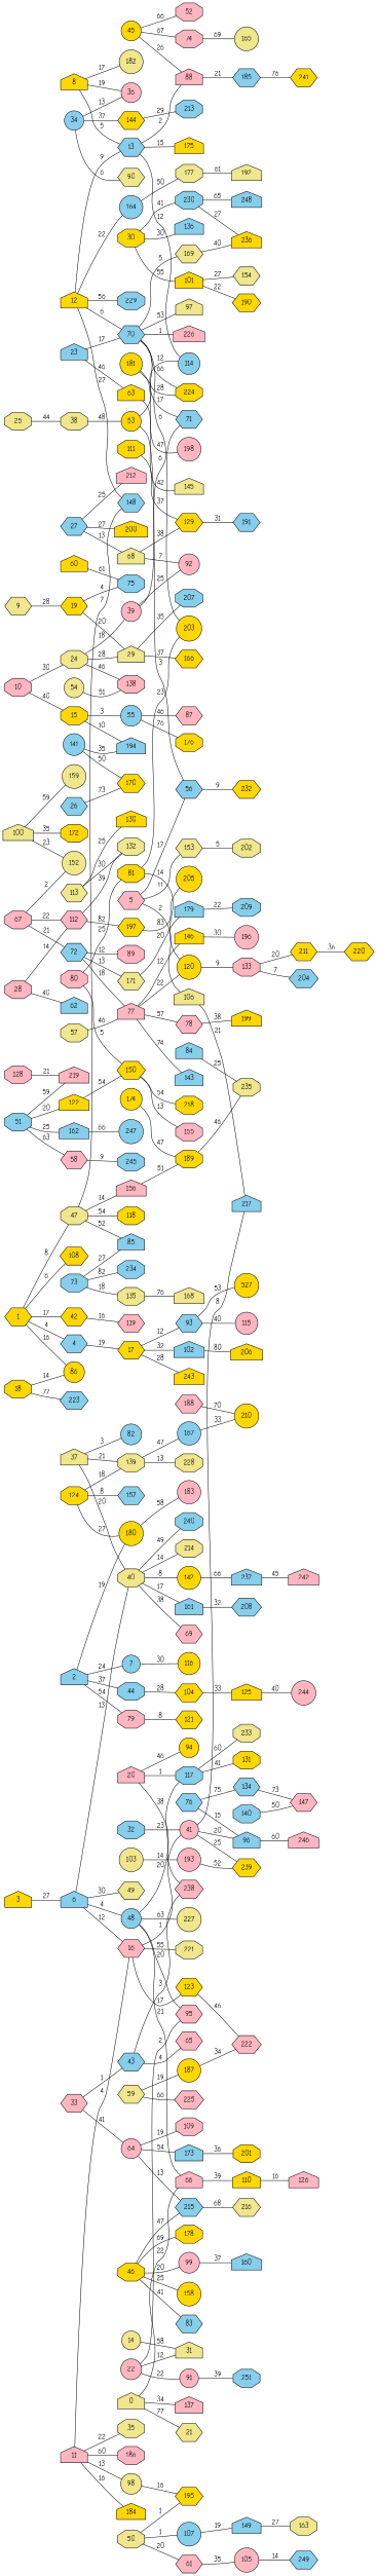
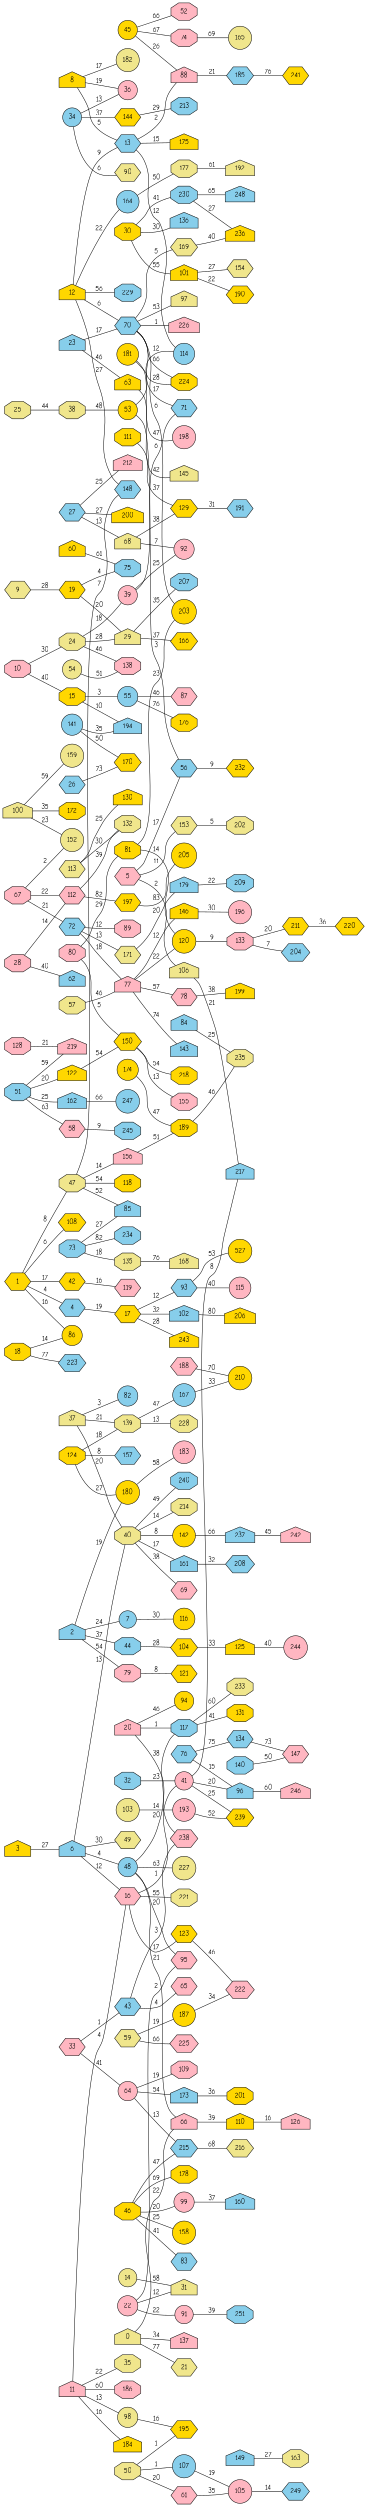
  graph {
    fontname="Comic Neue"
    rankdir=LR
    node [fillcolor=gold fontname="Comic Neue" shape=hexagon style=filled]
    edge [fontname="Comic Neue"]
    16 [fillcolor=lightpink]
    41 [fillcolor=lightpink shape=circle]
    123
    221 [fillcolor=khaki shape=octagon]
    217 [fillcolor=skyblue shape=house]
    96 [fillcolor=skyblue shape=house]
    239
    222 [fillcolor=lightpink]
    246 [fillcolor=lightpink shape=house]
    20 [fillcolor=lightpink shape=house]
    117 [fillcolor=skyblue shape=octagon]
    238 [fillcolor=lightpink]
    94 [shape=circle]
    131 [shape=octagon]
    233 [fillcolor=khaki shape=octagon]
    33 [fillcolor=lightpink]
    43 [fillcolor=skyblue]
    64 [fillcolor=lightpink shape=circle]
    65 [fillcolor=lightpink]
    215 [fillcolor=skyblue]
    109 [fillcolor=lightpink shape=octagon]
    173 [fillcolor=skyblue shape=house]
    50 [fillcolor=khaki shape=octagon]
    107 [fillcolor=skyblue shape=circle]
    195
    61 [fillcolor=lightpink]
    149 [fillcolor=skyblue shape=house]
    105 [fillcolor=lightpink shape=circle]
    163 [fillcolor=khaki shape=octagon]
    70 [fillcolor=skyblue]
    226 [fillcolor=lightpink shape=house]
    169 [fillcolor=khaki]
    71 [fillcolor=skyblue]
    203 [shape=circle]
    224 [shape=octagon]
    97 [fillcolor=khaki shape=house]
    236 [shape=house]
    5 [fillcolor=lightpink]
    106 [fillcolor=khaki shape=house]
    56 [fillcolor=skyblue]
    153 [fillcolor=khaki]
    232
    202 [fillcolor=khaki shape=octagon]
    13 [fillcolor=skyblue]
    88 [fillcolor=lightpink shape=house]
    114 [fillcolor=skyblue shape=circle]
    175 [shape=house]
    185 [fillcolor=skyblue]
    241
    22 [fillcolor=lightpink shape=circle]
    95 [fillcolor=lightpink]
    31 [fillcolor=khaki shape=house]
    91 [fillcolor=lightpink shape=circle]
    n54 [fillcolor=skyblue label=251 shape=octagon]
    67 [fillcolor=lightpink shape=octagon]
    152 [fillcolor=khaki shape=circle]
    72 [fillcolor=skyblue]
    112 [fillcolor=lightpink]
    89 [fillcolor=lightpink shape=octagon]
    77 [fillcolor=lightpink shape=house]
    171 [fillcolor=khaki]
    132 [fillcolor=khaki shape=octagon]
    197
    15 [shape=octagon]
    55 [fillcolor=skyblue shape=circle]
    194 [fillcolor=skyblue shape=house]
    87 [fillcolor=lightpink]
    176 [shape=octagon]
    37 [fillcolor=khaki shape=house]
    82 [fillcolor=skyblue shape=circle]
    40 [fillcolor=khaki shape=octagon]
    139 [fillcolor=khaki shape=octagon]
    142 [shape=circle]
    214 [fillcolor=khaki shape=octagon]
    161 [fillcolor=skyblue shape=house]
    69 [fillcolor=lightpink]
    240 [fillcolor=skyblue shape=octagon]
    228 [fillcolor=khaki shape=octagon]
    167 [fillcolor=skyblue shape=circle]
    53 [shape=circle]
    4 [fillcolor=skyblue]
    1
    108
    47 [fillcolor=khaki shape=octagon]
    86 [shape=circle]
    42
    17
    148 [fillcolor=skyblue]
    156 [fillcolor=lightpink shape=house]
    85 [fillcolor=skyblue shape=house]
    118 [shape=octagon]
    119 [fillcolor=lightpink]
    93 [fillcolor=skyblue]
    243 [shape=house]
    102 [fillcolor=skyblue shape=house]
    6 [fillcolor=skyblue shape=house]
    48 [fillcolor=skyblue shape=circle]
    49 [fillcolor=khaki]
    66 [fillcolor=lightpink shape=house]
    227 [fillcolor=khaki shape=circle]
    110 [shape=house]
    11 [fillcolor=lightpink shape=house]
    98 [fillcolor=khaki shape=circle]
    184 [shape=house]
    35 [fillcolor=khaki shape=octagon]
    186 [fillcolor=lightpink shape=octagon]
    75 [fillcolor=skyblue shape=octagon]
    19
    29 [fillcolor=khaki shape=house]
    207 [fillcolor=skyblue shape=octagon]
    166
    8 [shape=house]
    36 [fillcolor=lightpink shape=circle]
    182 [fillcolor=khaki shape=circle]
    80 [fillcolor=lightpink shape=octagon]
    150
    81 [shape=octagon]
    155 [fillcolor=lightpink shape=octagon]
    218 [shape=octagon]
    120 [shape=circle]
    12 [shape=house]
    164 [fillcolor=skyblue shape=circle]
    229 [fillcolor=skyblue shape=octagon]
    177 [fillcolor=khaki shape=octagon]
    34 [fillcolor=skyblue shape=circle]
    90 [fillcolor=khaki]
    144
    213 [fillcolor=skyblue shape=octagon]
    39 [fillcolor=lightpink shape=circle]
    92 [fillcolor=lightpink shape=circle]
    189 [shape=octagon]
    68 [fillcolor=khaki shape=house]
    129
    191 [fillcolor=skyblue]
    133 [fillcolor=lightpink shape=octagon]
    204 [fillcolor=skyblue]
    211
    220
    237 [fillcolor=skyblue shape=house]
    208 [fillcolor=skyblue]
    242 [fillcolor=lightpink shape=house]
    79 [fillcolor=lightpink shape=octagon]
    121
    124 [shape=octagon]
    157 [fillcolor=skyblue]
    180 [shape=circle]
    183 [fillcolor=lightpink shape=circle]
    58 [fillcolor=lightpink]
    245 [fillcolor=skyblue shape=octagon]
    115 [fillcolor=lightpink shape=circle]
    n151 [label=527 shape=circle]
    206 [shape=house]
    146 [shape=house]
    78 [fillcolor=lightpink]
    143 [fillcolor=skyblue shape=house]
    179 [fillcolor=skyblue shape=house]
    196 [fillcolor=lightpink shape=circle]
    199 [shape=house]
    27 [fillcolor=skyblue]
    212 [fillcolor=lightpink shape=house]
    200 [shape=house]
    216 [fillcolor=khaki]
    201 [shape=octagon]
    209 [fillcolor=skyblue shape=octagon]
    210 [shape=circle]
    18 [shape=octagon]
    223 [fillcolor=skyblue]
    28 [fillcolor=lightpink shape=octagon]
    62 [fillcolor=skyblue shape=house]
    205 [shape=circle]
    235 [fillcolor=khaki shape=octagon]
    103 [fillcolor=khaki shape=circle]
    193 [fillcolor=lightpink shape=circle]
    249 [fillcolor=skyblue]
    76 [fillcolor=skyblue]
    134 [fillcolor=skyblue]
    147 [fillcolor=lightpink]
    126 [fillcolor=lightpink shape=house]
    23 [fillcolor=skyblue shape=house]
    63 [shape=house]
    145 [fillcolor=khaki shape=house]
    24 [fillcolor=khaki shape=octagon]
    138 [fillcolor=lightpink shape=octagon]
    73 [fillcolor=skyblue shape=octagon]
    135 [fillcolor=khaki shape=octagon]
    234 [fillcolor=skyblue shape=octagon]
    168 [fillcolor=khaki shape=house]
    2 [fillcolor=skyblue shape=house]
    7 [fillcolor=skyblue shape=circle]
    44 [fillcolor=skyblue shape=octagon]
    116 [shape=circle]
    104
    59 [fillcolor=khaki]
    187 [shape=circle]
    225 [fillcolor=lightpink]
    46 [shape=octagon]
    99 [fillcolor=lightpink shape=circle]
    158 [shape=circle]
    83 [fillcolor=skyblue]
    178 [shape=octagon]
    160 [fillcolor=skyblue shape=house]
    51 [fillcolor=skyblue shape=octagon]
    122 [shape=house]
    219 [fillcolor=lightpink shape=house]
    162 [fillcolor=skyblue shape=house]
    247 [fillcolor=skyblue shape=circle]
    128 [fillcolor=lightpink shape=octagon]
    0 [fillcolor=khaki shape=house]
    137 [fillcolor=lightpink shape=house]
    21 [fillcolor=khaki]
    192 [fillcolor=khaki shape=house]
    101 [shape=house]
    190
    154 [fillcolor=khaki]
    32 [fillcolor=skyblue shape=octagon]
    100 [fillcolor=khaki shape=house]
    172 [shape=octagon]
    159 [fillcolor=khaki shape=circle]
    84 [fillcolor=skyblue shape=house]
    113 [fillcolor=khaki]
    130 [shape=house]
    45 [shape=circle]
    52 [fillcolor=lightpink shape=octagon]
    74 [fillcolor=lightpink shape=octagon]
    165 [fillcolor=khaki shape=circle]
    3 [shape=house]
    230 [fillcolor=skyblue shape=octagon]
    248 [fillcolor=skyblue shape=house]
    9 [fillcolor=khaki]
    125 [shape=house]
    244 [fillcolor=lightpink shape=circle]
    181 [shape=circle]
    198 [fillcolor=lightpink shape=circle]
    10 [fillcolor=lightpink shape=octagon]
    30 [shape=octagon]
    136 [fillcolor=skyblue shape=house]
    141 [fillcolor=skyblue shape=circle]
    170
    111 [shape=octagon]
    25 [fillcolor=khaki shape=octagon]
    38 [fillcolor=khaki shape=octagon]
    57 [fillcolor=khaki shape=octagon]
    174 [shape=circle]
    140 [fillcolor=skyblue shape=octagon]
    54 [fillcolor=khaki shape=circle]
    14 [fillcolor=khaki shape=circle]
    60 [shape=house]
    188 [fillcolor=lightpink]
    26 [fillcolor=skyblue]
    16 -- 41 [label=1]
    16 -- 123 [label=17]
    16 -- 221 [label=55]
    41 -- 217 [label=8]
    41 -- 96 [label=20]
    41 -- 239 [label=25]
    123 -- 222 [label=46]
    96 -- 246 [label=60]
    20 -- 117 [label=1]
    20 -- 238 [label=38]
    20 -- 94 [label=46]
    117 -- 131 [label=41]
    117 -- 233 [label=60]
    33 -- 43 [label=1]
    33 -- 64 [label=41]
    43 -- 238 [label=3]
    43 -- 65 [label=4]
    64 -- 215 [label=13]
    64 -- 109 [label=19]
    64 -- 173 [label=54]
    215 -- 216 [label=68]
    173 -- 201 [label=36]
    50 -- 107 [label=1]
    50 -- 195 [label=1]
    50 -- 61 [label=20]
-   107 -- 149 [label=19]
+   107 -- 105 [label=19]
    61 -- 105 [label=35]
    149 -- 163 [label=27]
    105 -- 249 [label=14]
    70 -- 226 [label=1]
    70 -- 169 [label=5]
    70 -- 71 [label=17]
    70 -- 203 [label=6]
    70 -- 224 [label=66]
    70 -- 97 [label=53]
    169 -- 236 [label=40]
    5 -- 106 [label=2]
    5 -- 56 [label=17]
    5 -- 153 [label=11]
    106 -- 217 [label=21]
    56 -- 232 [label=9]
    153 -- 202 [label=5]
    13 -- 88 [label=2]
    13 -- 114 [label=12]
    13 -- 175 [label=15]
    88 -- 185 [label=21]
    185 -- 241 [label=76]
    22 -- 95 [label=2]
    22 -- 31 [label=12]
    22 -- 91 [label=22]
    91 -- n54 [label=39]
    67 -- 152 [label=2]
    67 -- 72 [label=21]
    67 -- 112 [label=22]
    72 -- 89 [label=12]
    72 -- 77 [label=18]
    72 -- 171 [label=13]
    112 -- 132 [label=39]
    112 -- 197 [label=82]
    77 -- 120 [label=22]
    77 -- 146 [label=12]
    77 -- 78 [label=57]
    77 -- 143 [label=74]
    171 -- 179 [label=20]
    197 -- 205 [label=83]
    15 -- 55 [label=3]
    15 -- 194 [label=10]
    55 -- 87 [label=46]
    55 -- 176 [label=76]
    37 -- 82 [label=3]
    37 -- 40 [label=20]
    37 -- 139 [label=21]
    40 -- 142 [label=8]
    40 -- 214 [label=14]
    40 -- 161 [label=17]
    40 -- 69 [label=38]
    40 -- 240 [label=49]
    139 -- 228 [label=13]
    139 -- 167 [label=47]
    142 -- 237 [label=66]
    161 -- 208 [label=32]
    167 -- 210 [label=33]
    53 -- 56 [label=3]
    53 -- 114 [label=12]
    4 -- 17 [label=19]
    1 -- 4 [label=4]
    1 -- 108 [label=6]
    1 -- 47 [label=8]
    1 -- 86 [label=16]
    1 -- 42 [label=17]
    47 -- 148 [label=7]
    47 -- 156 [label=14]
    47 -- 85 [label=52]
    47 -- 118 [label=54]
    42 -- 119 [label=16]
    17 -- 93 [label=12]
    17 -- 243 [label=28]
    17 -- 102 [label=32]
    156 -- 189 [label=51]
    93 -- 115 [label=40]
    93 -- n151 [label=53]
    102 -- 206 [label=80]
    6 -- 16 [label=12]
    6 -- 40 [label=13]
    6 -- 48 [label=4]
    6 -- 49 [label=30]
    48 -- 117 [label=20]
    48 -- 95 [label=20]
    48 -- 66 [label=21]
    48 -- 227 [label=63]
    66 -- 110 [label=39]
    110 -- 126 [label=16]
    11 -- 16 [label=4]
    11 -- 98 [label=13]
    11 -- 184 [label=16]
    11 -- 35 [label=22]
    11 -- 186 [label=60]
    98 -- 195 [label=16]
    19 -- 75 [label=4]
    19 -- 29 [label=20]
    29 -- 207 [label=35]
    29 -- 166 [label=37]
    8 -- 13 [label=5]
    8 -- 36 [label=19]
    8 -- 182 [label=17]
    80 -- 150 [label=5]
-   80 -- 81 [label=25]
+   80 -- 81 [label=29]
    150 -- 155 [label=13]
    150 -- 218 [label=54]
    81 -- 203 [label=23]
    81 -- 120 [label=14]
    120 -- 133 [label=9]
    12 -- 70 [label=6]
    12 -- 13 [label=9]
    12 -- 148 [label=27]
    12 -- 164 [label=22]
    12 -- 229 [label=56]
    164 -- 177 [label=50]
    177 -- 192 [label=61]
    34 -- 36 [label=13]
    34 -- 90 [label=6]
    34 -- 144 [label=37]
    144 -- 213 [label=29]
    39 -- 71 [label=6]
    39 -- 92 [label=25]
    189 -- 235 [label=46]
    68 -- 92 [label=7]
    68 -- 129 [label=38]
    129 -- 191 [label=31]
    133 -- 204 [label=7]
    133 -- 211 [label=20]
    211 -- 220 [label=36]
    237 -- 242 [label=45]
    79 -- 121 [label=8]
    124 -- 139 [label=18]
    124 -- 157 [label=8]
    124 -- 180 [label=27]
    180 -- 183 [label=58]
    58 -- 245 [label=9]
    146 -- 196 [label=30]
    78 -- 199 [label=38]
    179 -- 209 [label=22]
    27 -- 68 [label=13]
    27 -- 212 [label=25]
    27 -- 200 [label=27]
    18 -- 86 [label=14]
    18 -- 223 [label=77]
    28 -- 112 [label=14]
    28 -- 62 [label=40]
    103 -- 193 [label=14]
    193 -- 239 [label=52]
    76 -- 96 [label=15]
    76 -- 134 [label=75]
    134 -- 147 [label=73]
    23 -- 70 [label=17]
    23 -- 63 [label=46]
    63 -- 145 [label=42]
    24 -- 29 [label=28]
    24 -- 39 [label=18]
    24 -- 138 [label=46]
    73 -- 85 [label=27]
    73 -- 135 [label=18]
    73 -- 234 [label=82]
    135 -- 168 [label=76]
    2 -- 79 [label=54]
    2 -- 180 [label=19]
    2 -- 7 [label=24]
    2 -- 44 [label=37]
    7 -- 116 [label=30]
    44 -- 104 [label=28]
    104 -- 125 [label=33]
    59 -- 187 [label=19]
    59 -- 225 [label=66]
    187 -- 222 [label=34]
    46 -- 215 [label=47]
    46 -- 99 [label=20]
    46 -- 158 [label=25]
    46 -- 83 [label=41]
    46 -- 178 [label=69]
    99 -- 160 [label=37]
    51 -- 58 [label=63]
    51 -- 122 [label=20]
    51 -- 219 [label=59]
    51 -- 162 [label=25]
    122 -- 150 [label=54]
    162 -- 247 [label=66]
    128 -- 219 [label=21]
    0 -- 66 [label=22]
    0 -- 137 [label=34]
    0 -- 21 [label=77]
    101 -- 190 [label=22]
    101 -- 154 [label=27]
    32 -- 41 [label=23]
    100 -- 152 [label=23]
    100 -- 172 [label=35]
    100 -- 159 [label=59]
    84 -- 235 [label=25]
    113 -- 132 [label=30]
    113 -- 130 [label=25]
    45 -- 88 [label=26]
    45 -- 52 [label=66]
    45 -- 74 [label=67]
    74 -- 165 [label=69]
    3 -- 6 [label=27]
    230 -- 236 [label=27]
    230 -- 248 [label=65]
    9 -- 19 [label=28]
    125 -- 244 [label=40]
    181 -- 224 [label=28]
    181 -- 198 [label=47]
    10 -- 15 [label=40]
    10 -- 24 [label=30]
    30 -- 101 [label=55]
    30 -- 230 [label=41]
    30 -- 136 [label=30]
    141 -- 194 [label=35]
    141 -- 170 [label=50]
    111 -- 129 [label=37]
    25 -- 38 [label=44]
    38 -- 53 [label=48]
    57 -- 77 [label=46]
    174 -- 189 [label=47]
    140 -- 147 [label=50]
    54 -- 138 [label=51]
    14 -- 31 [label=58]
    60 -- 75 [label=61]
    188 -- 210 [label=70]
    26 -- 170 [label=73]
  }
